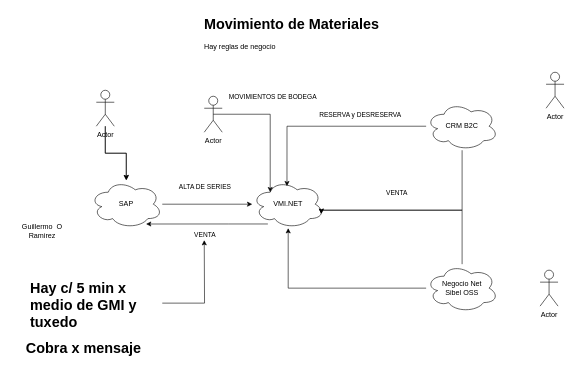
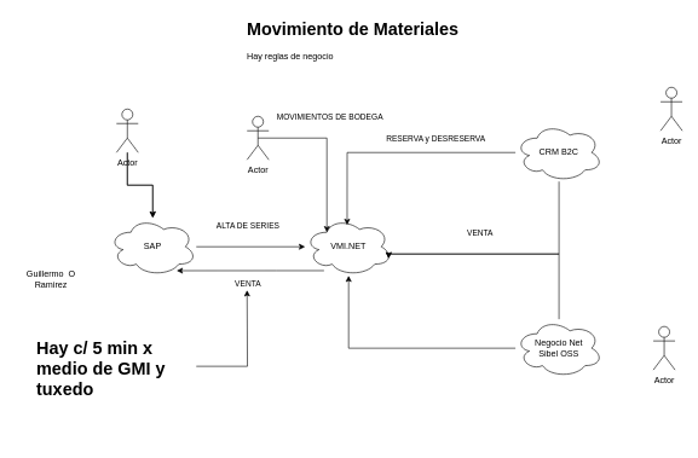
  <mxCell id="0" />
  <mxCell id="1" parent="0" />
  <mxCell id="2" style="edgeStyle=orthogonalEdgeStyle;rounded=0;orthogonalLoop=1;jettySize=auto;html=1;" parent="1" source="4" target="5" edge="1"><mxGeometry relative="1" as="geometry" /></mxCell>
  <mxCell id="3" value="ALTA DE SERIES" style="edgeLabel;html=1;align=center;verticalAlign=middle;resizable=0;points=[];" parent="2" vertex="1" connectable="0"><mxGeometry x="0.073" relative="1" as="geometry"><mxPoint x="-10" y="-30" as="offset" /></mxGeometry></mxCell>
  <mxCell id="4" value="SAP" style="ellipse;shape=cloud;whiteSpace=wrap;html=1;" parent="1" vertex="1"><mxGeometry x="150" y="300" width="120" height="80" as="geometry" /></mxCell>
  <mxCell id="5" value="VMI.NET" style="ellipse;shape=cloud;whiteSpace=wrap;html=1;" parent="1" vertex="1"><mxGeometry x="420" y="300" width="120" height="80" as="geometry" /></mxCell>
  <mxCell id="6" value="CRM B2C" style="ellipse;shape=cloud;whiteSpace=wrap;html=1;" parent="1" vertex="1"><mxGeometry x="710" y="170" width="120" height="80" as="geometry" /></mxCell>
  <mxCell id="7" style="edgeStyle=orthogonalEdgeStyle;rounded=0;orthogonalLoop=1;jettySize=auto;html=1;" parent="1" source="8" target="5" edge="1"><mxGeometry relative="1" as="geometry" /></mxCell>
  <mxCell id="8" value="Negocio Net&lt;br&gt;Sibel OSS" style="ellipse;shape=cloud;whiteSpace=wrap;html=1;" parent="1" vertex="1"><mxGeometry x="710" y="440" width="120" height="80" as="geometry" /></mxCell>
  <mxCell id="9" style="edgeStyle=orthogonalEdgeStyle;rounded=0;orthogonalLoop=1;jettySize=auto;html=1;entryX=0.96;entryY=0.7;entryDx=0;entryDy=0;entryPerimeter=0;" parent="1" source="6" target="5" edge="1"><mxGeometry relative="1" as="geometry"><Array as="points"><mxPoint x="770" y="350" /><mxPoint x="535" y="350" /></Array></mxGeometry></mxCell>
  <mxCell id="10" style="edgeStyle=orthogonalEdgeStyle;rounded=0;orthogonalLoop=1;jettySize=auto;html=1;entryX=0.96;entryY=0.7;entryDx=0;entryDy=0;entryPerimeter=0;" parent="1" source="8" target="5" edge="1"><mxGeometry relative="1" as="geometry"><Array as="points"><mxPoint x="770" y="350" /><mxPoint x="535" y="350" /></Array></mxGeometry></mxCell>
  <mxCell id="11" value="VENTA" style="edgeLabel;html=1;align=center;verticalAlign=middle;resizable=0;points=[];" parent="10" vertex="1" connectable="0"><mxGeometry x="0.203" y="8" relative="1" as="geometry"><mxPoint x="-1" y="-38" as="offset" /></mxGeometry></mxCell>
  <mxCell id="12" style="edgeStyle=orthogonalEdgeStyle;rounded=0;orthogonalLoop=1;jettySize=auto;html=1;entryX=0.775;entryY=0.913;entryDx=0;entryDy=0;entryPerimeter=0;" parent="1" source="5" target="4" edge="1"><mxGeometry relative="1" as="geometry"><Array as="points"><mxPoint x="380" y="373" /><mxPoint x="380" y="373" /></Array></mxGeometry></mxCell>
  <mxCell id="13" style="edgeStyle=orthogonalEdgeStyle;rounded=0;orthogonalLoop=1;jettySize=auto;html=1;entryX=0.483;entryY=0.125;entryDx=0;entryDy=0;entryPerimeter=0;" parent="1" source="6" target="5" edge="1"><mxGeometry relative="1" as="geometry" /></mxCell>
  <mxCell id="14" value="RESERVA y DESRESERVA" style="edgeLabel;html=1;align=center;verticalAlign=middle;resizable=0;points=[];" parent="13" vertex="1" connectable="0"><mxGeometry x="-0.331" y="3" relative="1" as="geometry"><mxPoint y="-23" as="offset" /></mxGeometry></mxCell>
  <mxCell id="15" value="VENTA" style="edgeLabel;html=1;align=center;verticalAlign=middle;resizable=0;points=[];" parent="1" vertex="1" connectable="0"><mxGeometry x="340" y="390" as="geometry" /></mxCell>
  <mxCell id="16" style="edgeStyle=orthogonalEdgeStyle;rounded=0;orthogonalLoop=1;jettySize=auto;html=1;entryX=0.25;entryY=0.25;entryDx=0;entryDy=0;entryPerimeter=0;exitX=0.5;exitY=0.5;exitDx=0;exitDy=0;exitPerimeter=0;" parent="1" source="26" target="5" edge="1"><mxGeometry relative="1" as="geometry"><Array as="points"><mxPoint x="450" y="190" /></Array></mxGeometry></mxCell>
  <mxCell id="17" value="MOVIMIENTOS DE BODEGA" style="edgeLabel;html=1;align=center;verticalAlign=middle;resizable=0;points=[];" parent="1" vertex="1" connectable="0"><mxGeometry x="450" y="220" as="geometry"><mxPoint x="3" y="-60" as="offset" /></mxGeometry></mxCell>
  <mxCell id="18" value="Actor" style="shape=umlActor;verticalLabelPosition=bottom;verticalAlign=top;html=1;outlineConnect=0;" parent="1" vertex="1"><mxGeometry x="910" y="120" width="30" height="60" as="geometry" /></mxCell>
  <mxCell id="19" value="Actor" style="shape=umlActor;verticalLabelPosition=bottom;verticalAlign=top;html=1;outlineConnect=0;" parent="1" vertex="1"><mxGeometry x="900" y="450" width="30" height="60" as="geometry" /></mxCell>
  <mxCell id="20" style="edgeStyle=orthogonalEdgeStyle;rounded=0;orthogonalLoop=1;jettySize=auto;html=1;" parent="1" source="21" edge="1"><mxGeometry relative="1" as="geometry"><mxPoint x="340" y="400" as="targetPoint" /></mxGeometry></mxCell>
  <mxCell id="21" value="&lt;h1&gt;Hay c/ 5 min x medio de GMI y tuxedo&lt;/h1&gt;" style="text;html=1;strokeColor=none;fillColor=none;spacing=5;spacingTop=-20;whiteSpace=wrap;overflow=hidden;rounded=0;" parent="1" vertex="1"><mxGeometry x="45" y="460" width="225" height="90" as="geometry" /></mxCell>
- <mxCell id="22" value="&lt;h1&gt;Cobra x mensaje&lt;/h1&gt;" style="text;html=1;strokeColor=none;fillColor=none;spacing=5;spacingTop=-20;whiteSpace=wrap;overflow=hidden;rounded=0;" parent="1" vertex="1"><mxGeometry x="37.5" y="560" width="230" height="50" as="geometry" /></mxCell>
  <mxCell id="23" style="edgeStyle=orthogonalEdgeStyle;rounded=0;orthogonalLoop=1;jettySize=auto;html=1;" parent="1" source="25" target="4" edge="1"><mxGeometry relative="1" as="geometry" /></mxCell>
  <mxCell id="24" value="" style="edgeStyle=orthogonalEdgeStyle;rounded=0;orthogonalLoop=1;jettySize=auto;html=1;" parent="1" source="25" target="4" edge="1"><mxGeometry relative="1" as="geometry" /></mxCell>
  <mxCell id="25" value="Actor" style="shape=umlActor;verticalLabelPosition=bottom;verticalAlign=top;html=1;outlineConnect=0;" parent="1" vertex="1"><mxGeometry x="160" y="150" width="30" height="60" as="geometry" /></mxCell>
  <mxCell id="26" value="Actor" style="shape=umlActor;verticalLabelPosition=bottom;verticalAlign=top;html=1;outlineConnect=0;" parent="1" vertex="1"><mxGeometry x="340" y="160" width="30" height="60" as="geometry" /></mxCell>
  <mxCell id="27" value="&lt;h1&gt;Movimiento de Materiales&lt;/h1&gt;&lt;div&gt;Hay reglas de negocio&lt;/div&gt;" style="text;html=1;strokeColor=none;fillColor=none;spacing=5;spacingTop=-20;whiteSpace=wrap;overflow=hidden;rounded=0;" parent="1" vertex="1"><mxGeometry x="335" y="20" width="330" height="80" as="geometry" /></mxCell>
  <mxCell id="28" value="Guillermo&amp;nbsp; O Ramirez" style="text;html=1;align=center;verticalAlign=middle;whiteSpace=wrap;rounded=0;" parent="1" vertex="1"><mxGeometry x="20" y="360" width="100" height="50" as="geometry" /></mxCell>
